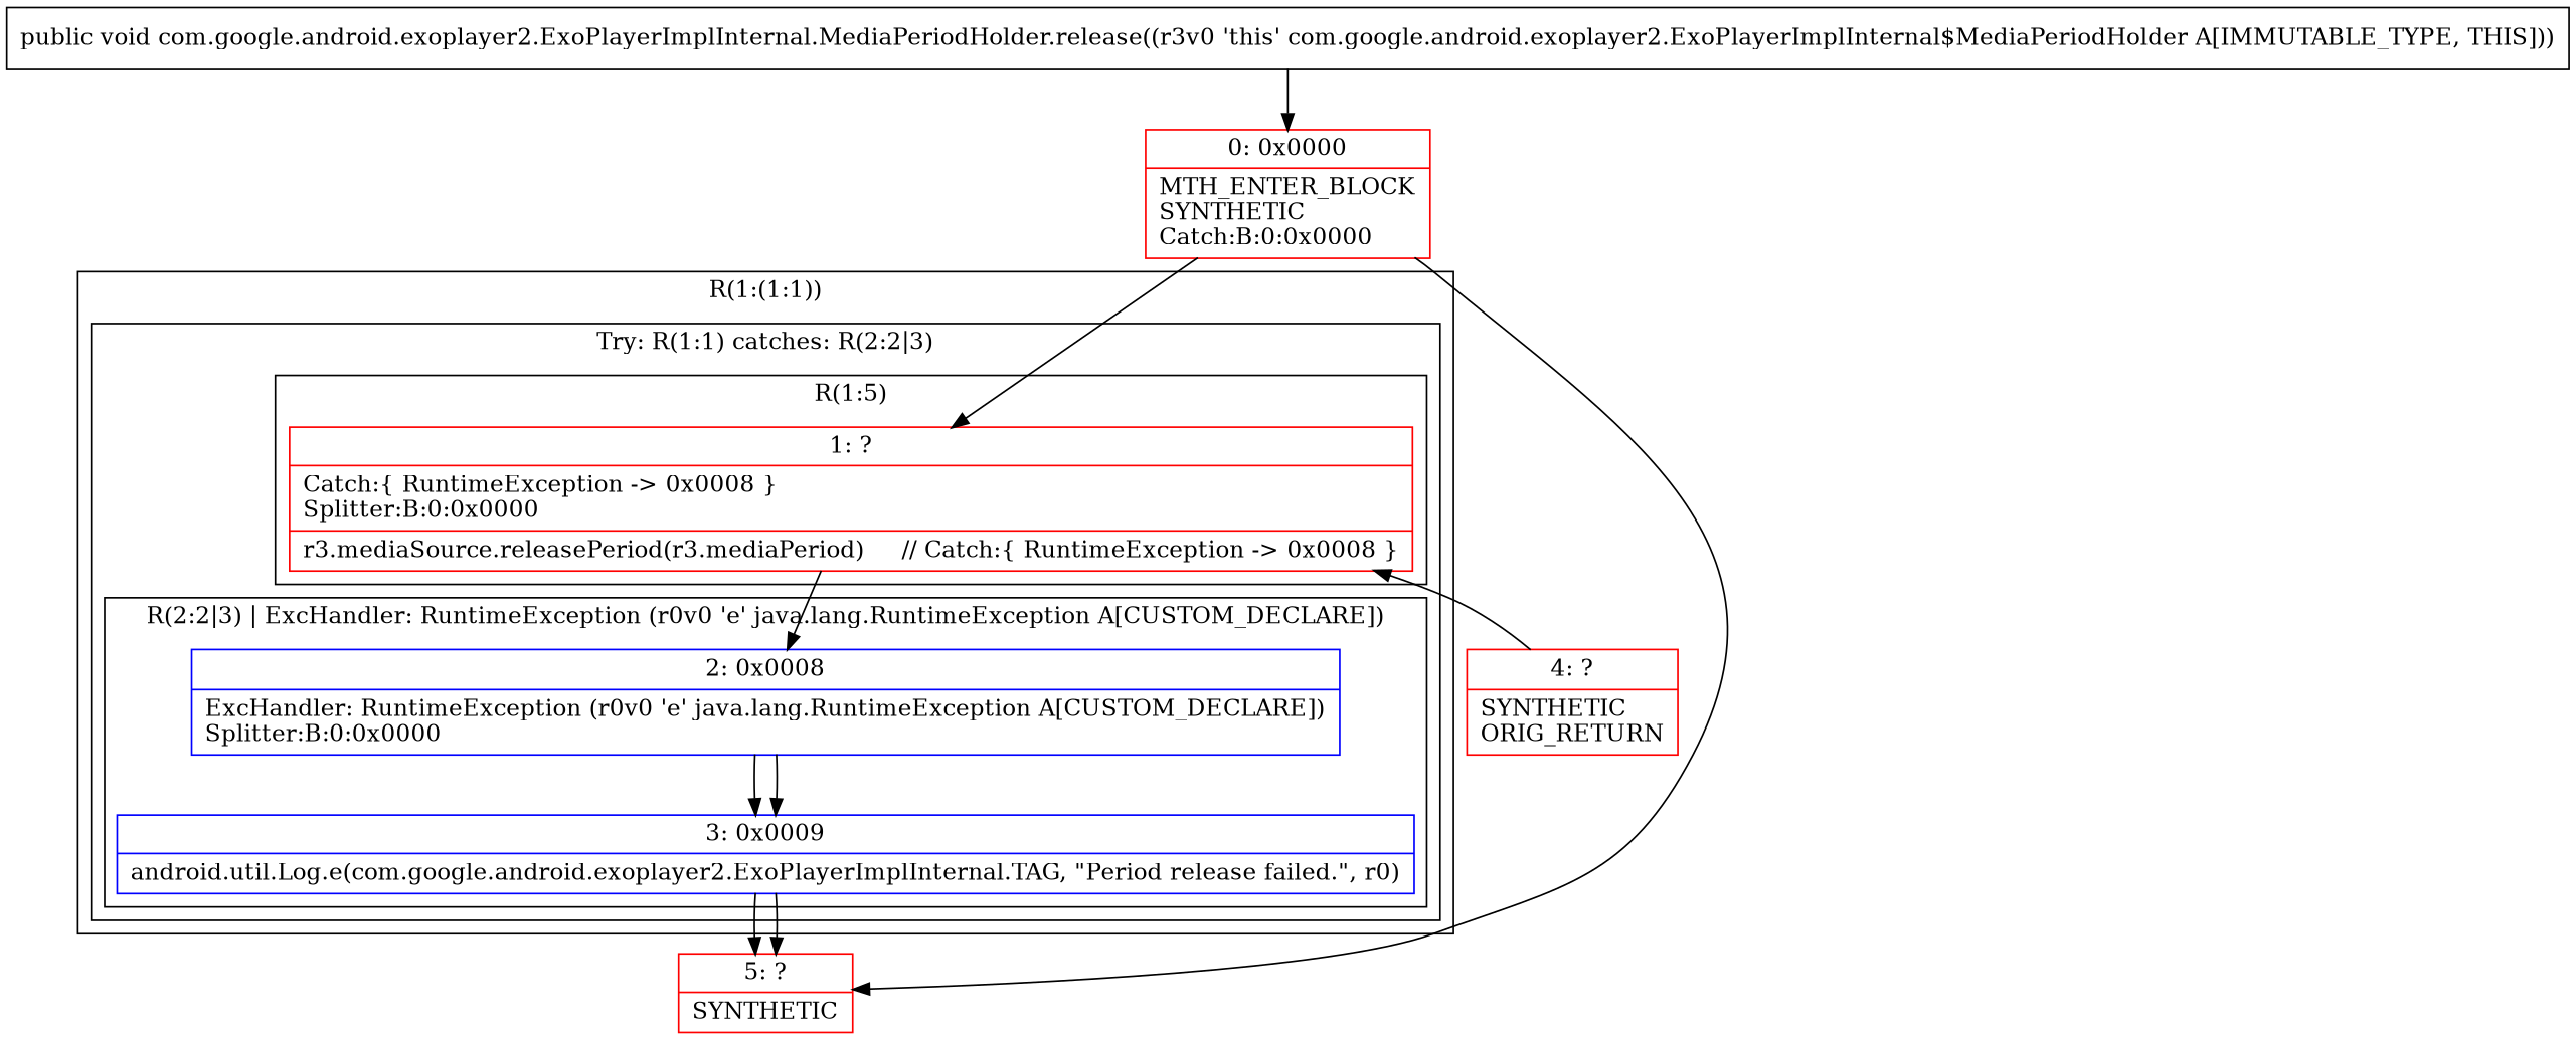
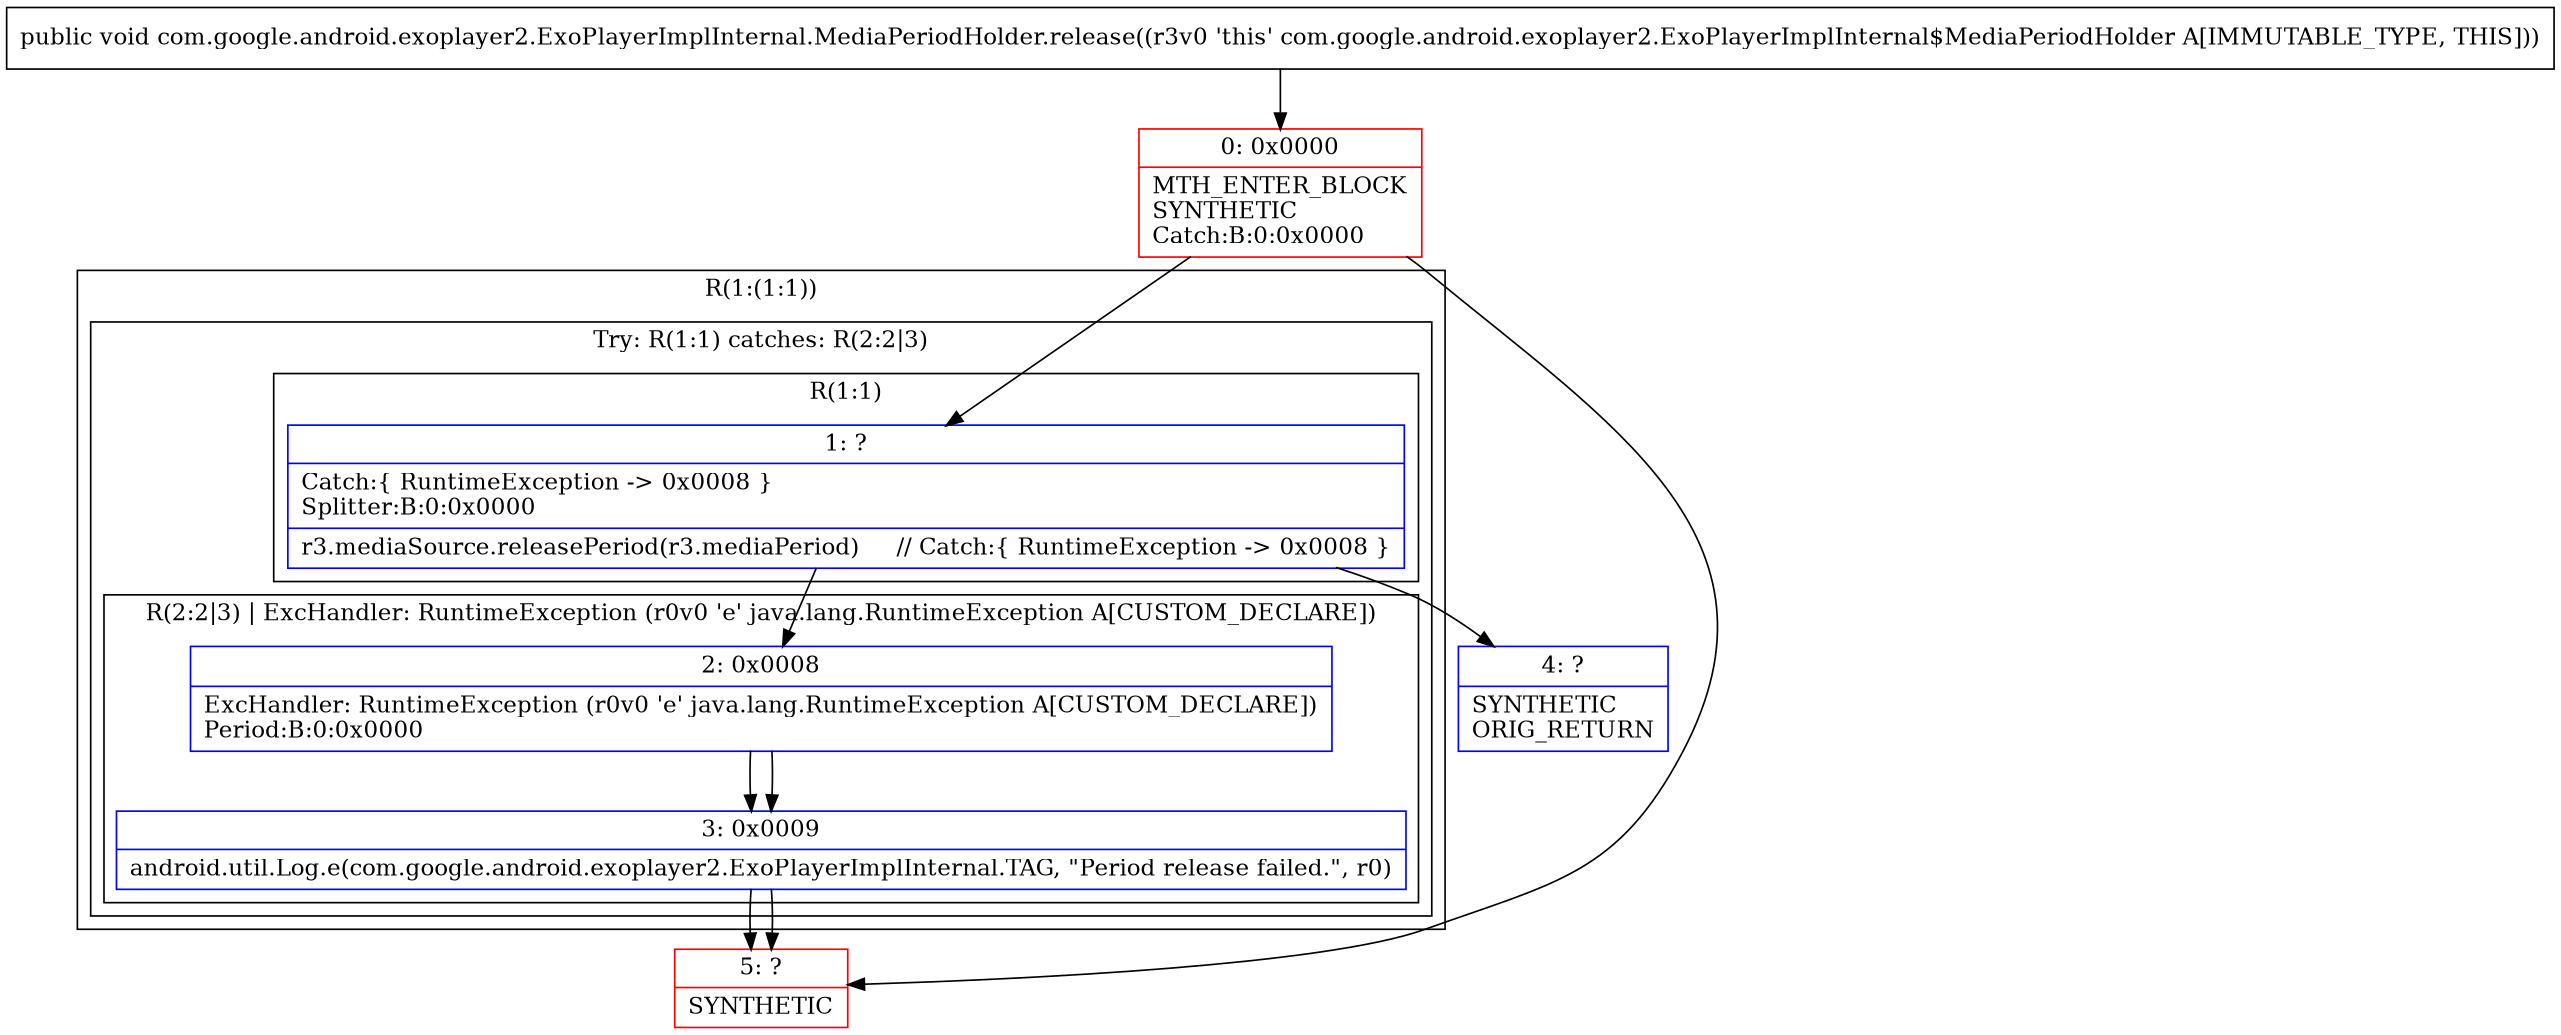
  digraph {
    node [color=blue shape=record]
-   n1 [color=red label="{1\:\ ?|Catch:\{ RuntimeException \-\> 0x0008 \}\lSplitter:B:0:0x0000\l|r3.mediaSource.releasePeriod(r3.mediaPeriod)     \/\/ Catch:\{ RuntimeException \-\> 0x0008 \}\l}"]
-   n2 [label="{2\:\ 0x0008|ExcHandler: RuntimeException (r0v0 'e' java.lang.RuntimeException A[CUSTOM_DECLARE])\lSplitter:B:0:0x0000\l}"]
+   n1 [label="{1\:\ ?|Catch:\{ RuntimeException \-\> 0x0008 \}\lSplitter:B:0:0x0000\l|r3.mediaSource.releasePeriod(r3.mediaPeriod)     \/\/ Catch:\{ RuntimeException \-\> 0x0008 \}\l}"]
+   n2 [label="{2\:\ 0x0008|ExcHandler: RuntimeException (r0v0 'e' java.lang.RuntimeException A[CUSTOM_DECLARE])\lPeriod:B:0:0x0000\l}"]
    n3 [label="{3\:\ 0x0009|android.util.Log.e(com.google.android.exoplayer2.ExoPlayerImplInternal.TAG, \"Period release failed.\", r0)\l}"]
-   n4 [color=red label="{4\:\ ?|SYNTHETIC\lORIG_RETURN\l}"]
+   n4 [label="{4\:\ ?|SYNTHETIC\lORIG_RETURN\l}"]
    n5 [color=red label="{5\:\ ?|SYNTHETIC\l}"]
    n6 [color=red label="{0\:\ 0x0000|MTH_ENTER_BLOCK\lSYNTHETIC\lCatch:B:0:0x0000\l}"]
    n7 [label="{public void com.google.android.exoplayer2.ExoPlayerImplInternal.MediaPeriodHolder.release((r3v0 'this' com.google.android.exoplayer2.ExoPlayerImplInternal$MediaPeriodHolder A[IMMUTABLE_TYPE, THIS])) }" color=""]
    subgraph cluster_1 {
      label="R(1:(1:1))"
      subgraph cluster_2 {
        label="Try: R(1:1) catches: R(2:2|3)"
        subgraph cluster_3 {
-         label="R(1:5)"
+         label="R(1:1)"
          n1
        }
        subgraph cluster_4 {
          label="R(2:2|3) | ExcHandler: RuntimeException (r0v0 'e' java.lang.RuntimeException A[CUSTOM_DECLARE])\l"
          n2
          n3
        }
      }
    }
    subgraph cluster_5 {
      label="R(2:2|3) | ExcHandler: RuntimeException (r0v0 'e' java.lang.RuntimeException A[CUSTOM_DECLARE])\l"
    }
    n1 -> n2
-   n4 -> n1
+   n1 -> n4
    n2 -> n3
    n2 -> n3
    n3 -> n5
    n3 -> n5
    n6 -> n1
    n6 -> n5
    n7 -> n6
  }
